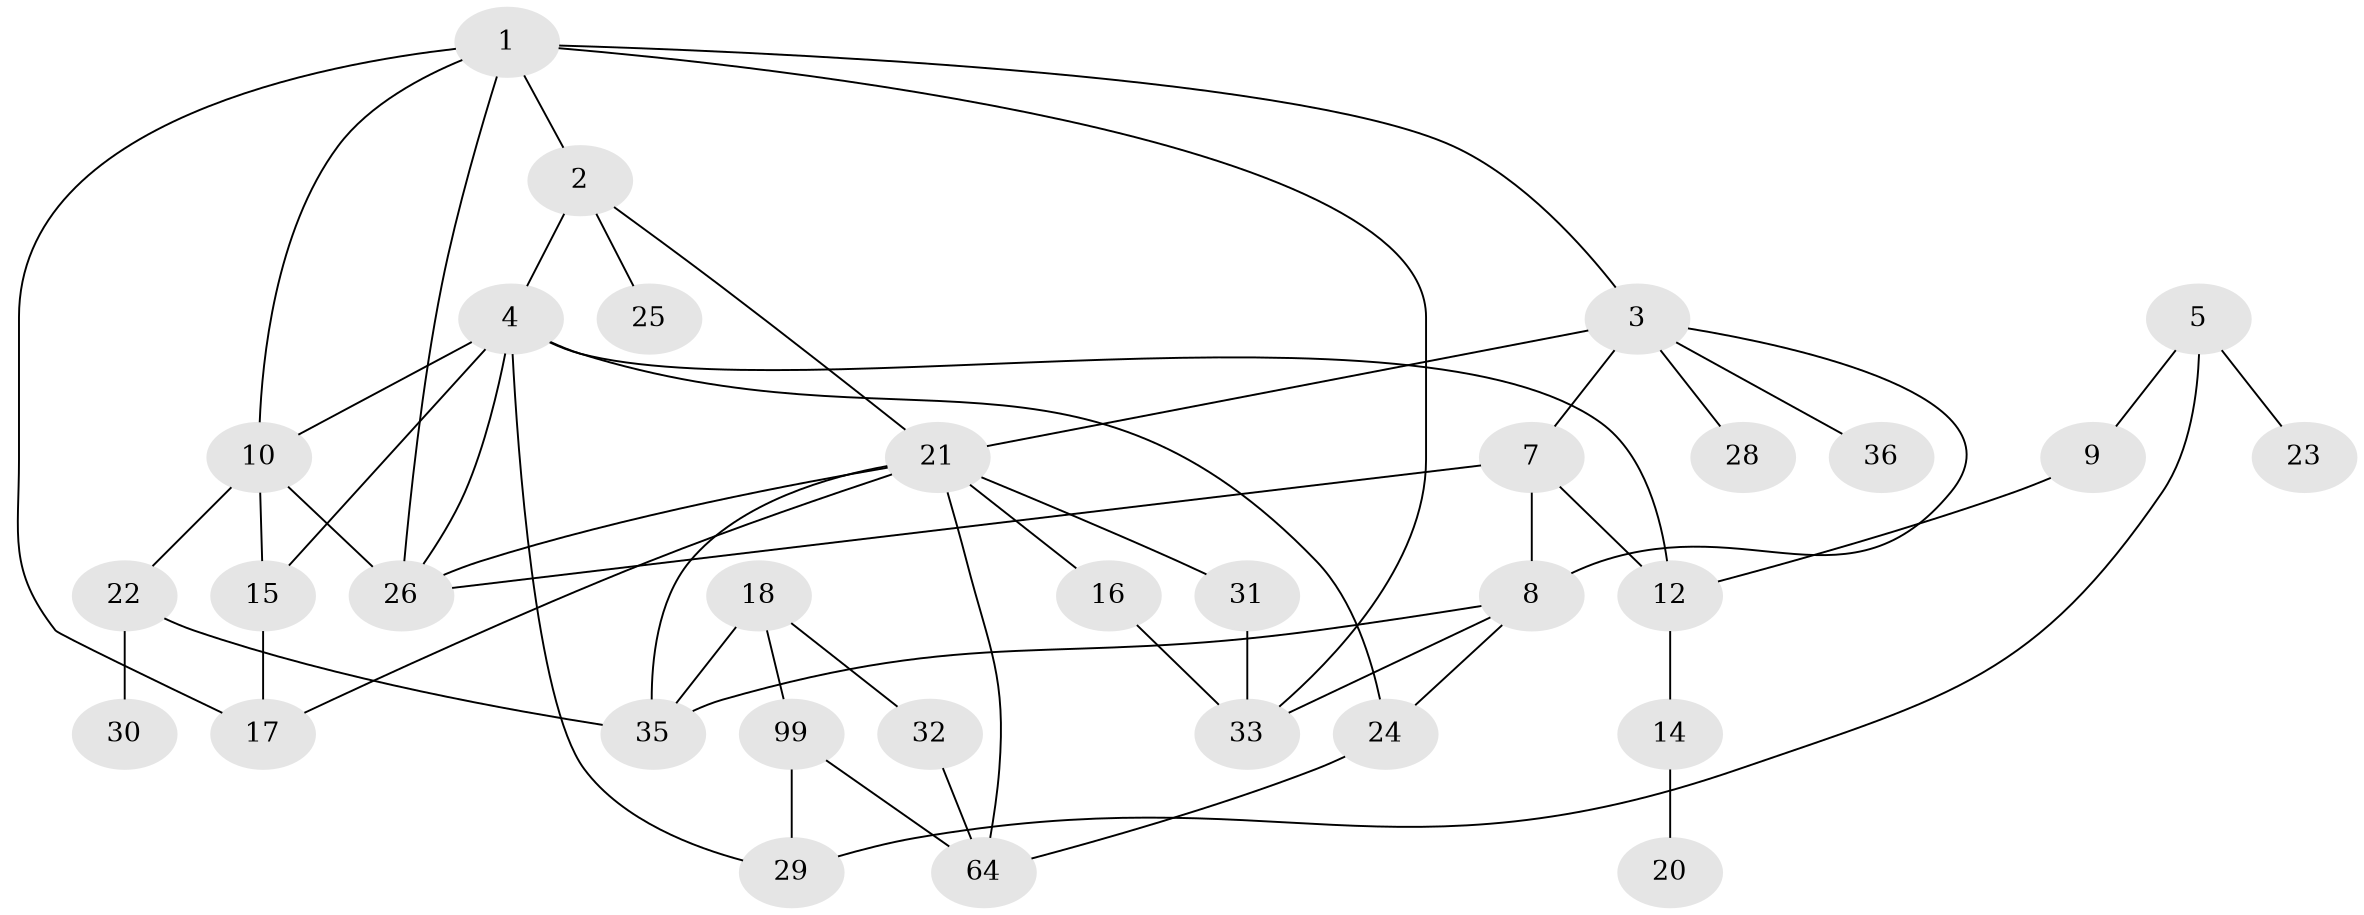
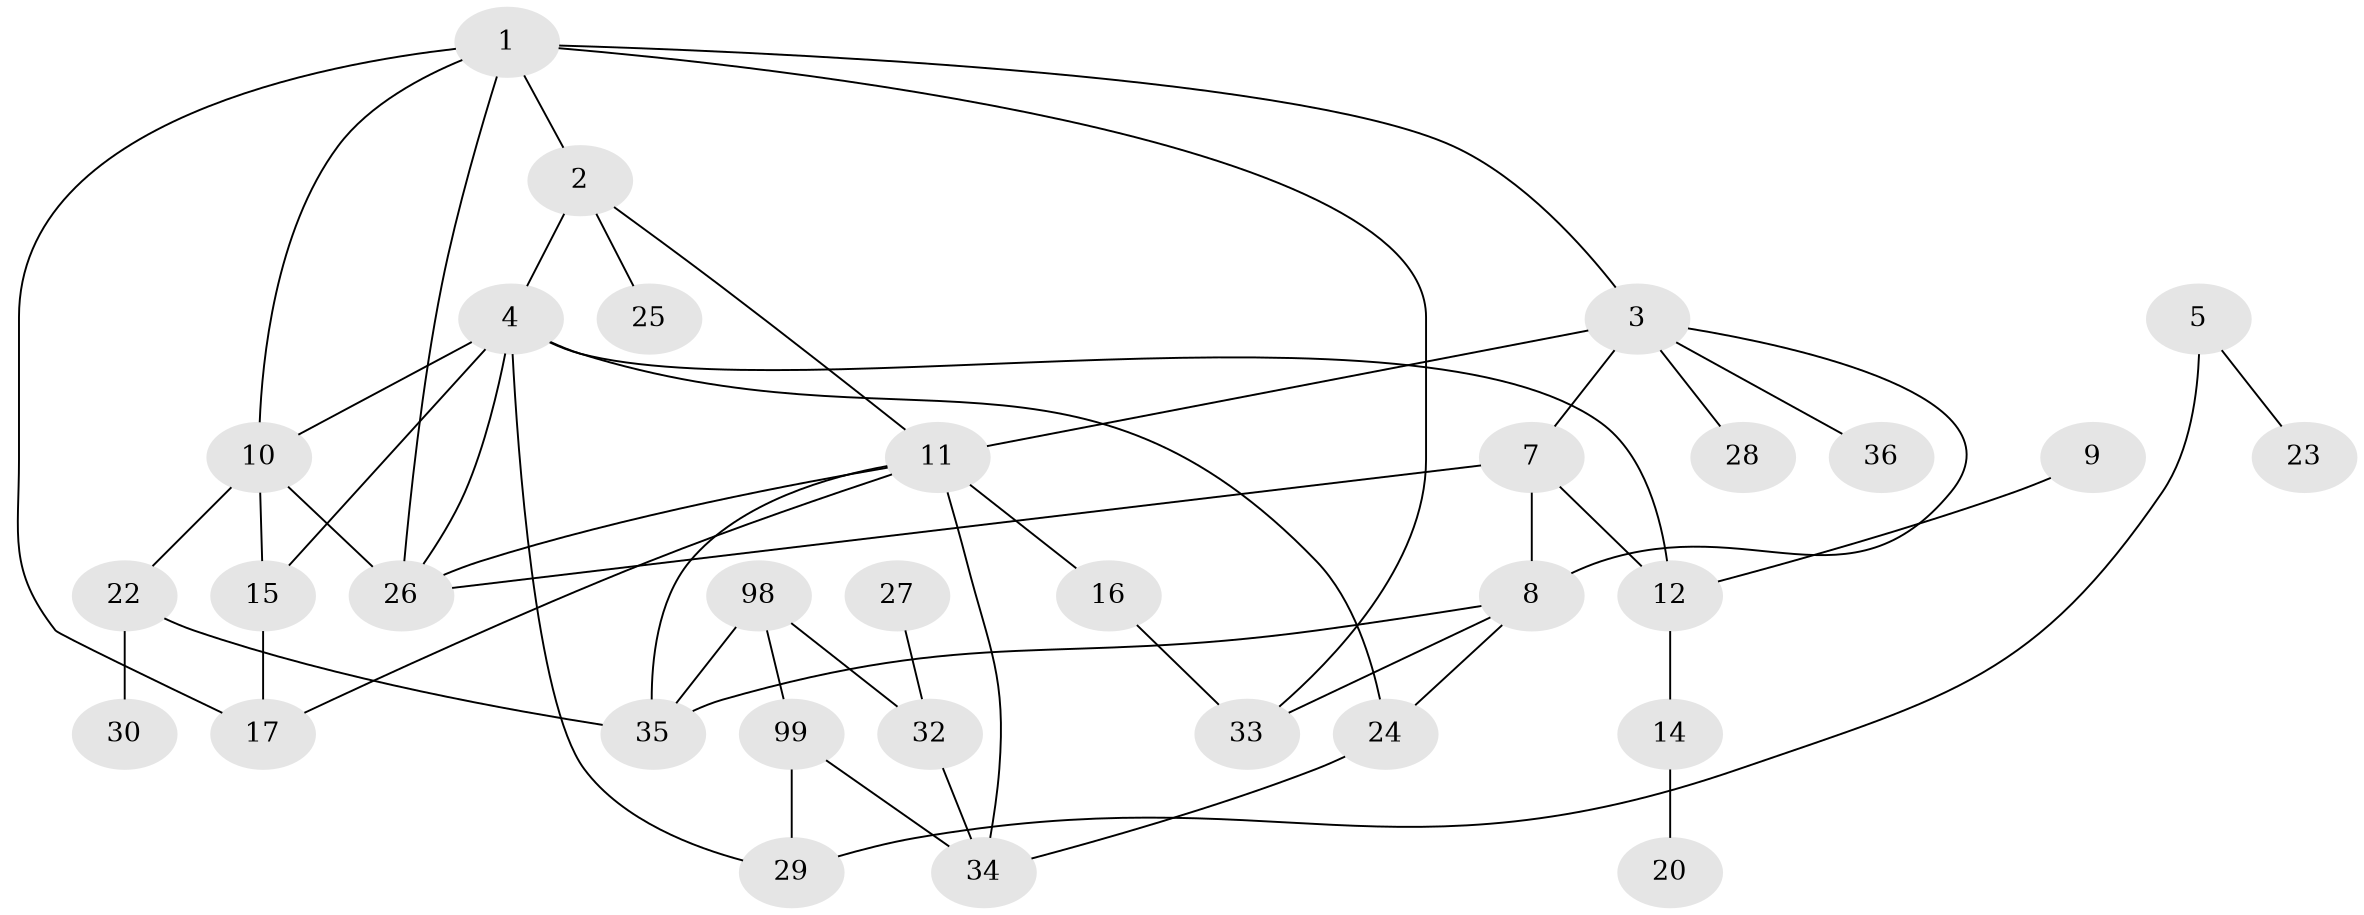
  graph {
    node [color=gray90 style=filled]
    edge [weight=1.0]
    1
    2
    3
    10
    17
    26
    33
    4
-   11 [label=21]
+   11
    25
    7
    8
    28
    36
    15
    22
    24
    29
    12
    35
    16
-   31
-   34 [label=64]
+   34
    5
    9
    23
    14
    30
    20
-   18
+   18 [label=98]
    n31 [label=99]
    32
+   27
    1 -- 2
    1 -- 3
    1 -- 10
    1 -- 17
    1 -- 26
    1 -- 33
    2 -- 4
    2 -- 11
    2 -- 25
    3 -- 11
    3 -- 7
    3 -- 8
    3 -- 28
    3 -- 36
    10 -- 26
    10 -- 15
    10 -- 22
    4 -- 10 [weight=2.0]
    4 -- 26
    4 -- 15
    4 -- 24
    4 -- 29
    4 -- 12
    11 -- 17
    11 -- 26 [weight=2.0]
    11 -- 35
    11 -- 16 [weight=2.0]
-   11 -- 31
    11 -- 34
    7 -- 26
    7 -- 8
    7 -- 12
    8 -- 33
    8 -- 24
    8 -- 35
    15 -- 17
    22 -- 35
    22 -- 30
    24 -- 34
    12 -- 14
    16 -- 33
-   31 -- 33
    5 -- 29
-   5 -- 9
    5 -- 23
    9 -- 12
    14 -- 20
    18 -- 35
    18 -- n31
    18 -- 32
    n31 -- 29
    n31 -- 34
    32 -- 34
+   27 -- 32
  }
